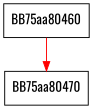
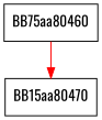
  digraph {
    splines=ortho
    fontname=Oswald
    node [shape=box fontname=Oswald]
    BB75aa80460
-   BB75aa80470
+   BB75aa80470 [label=BB15aa80470]
    BB75aa80460 -> BB75aa80470 [color=red fontname=Oswald]
  }
